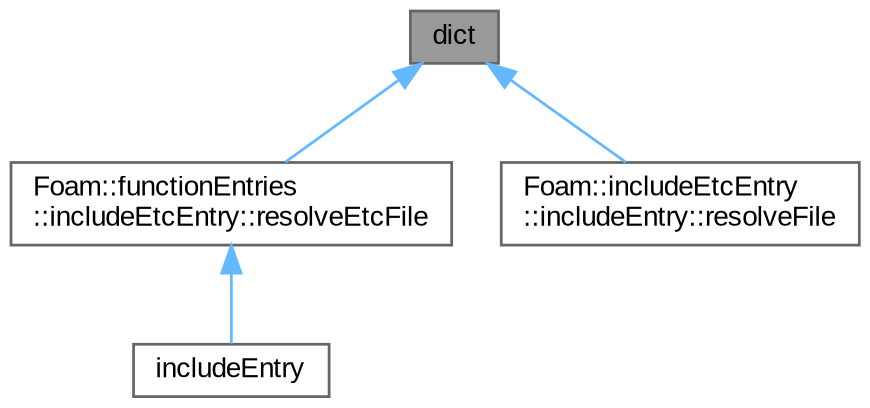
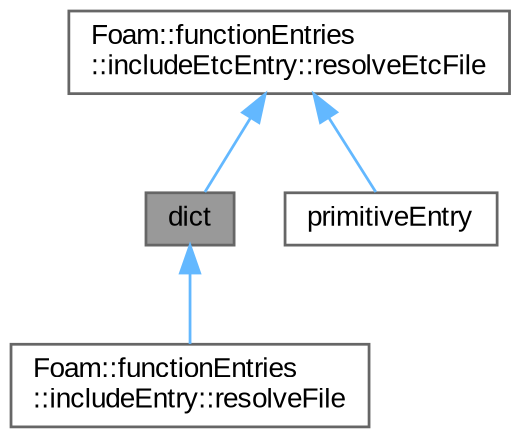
  digraph {
    fontname="Liberation Sans"
    rankdir=TB
    node [color=grey40 fillcolor=white fontname="Liberation Sans" fontsize=10 shape=box style=filled]
    edge [color=steelblue1 dir=back fontname="Liberation Sans" fontsize=10 labelfontname=Helvetica labelfontsize=10 style=solid]
    n1 [color=gray40 fillcolor=grey60 fontcolor=black height=0.2 label=dict width=0.4]
    n2 [height=0.2 label="Foam::functionEntries\l::includeEtcEntry::resolveEtcFile" width=0.4]
-   n3 [height=0.2 label="Foam::includeEtcEntry\l::includeEntry::resolveFile" width=0.4]
-   n4 [height=0.2 label=includeEntry width=0.4]
-   n1 -> n2
+   n3 [height=0.2 label="Foam::functionEntries\l::includeEntry::resolveFile" width=0.4]
+   n4 [height=0.2 label=primitiveEntry width=0.4]
+   n2 -> n1
    n1 -> n3
    n2 -> n4
  }
